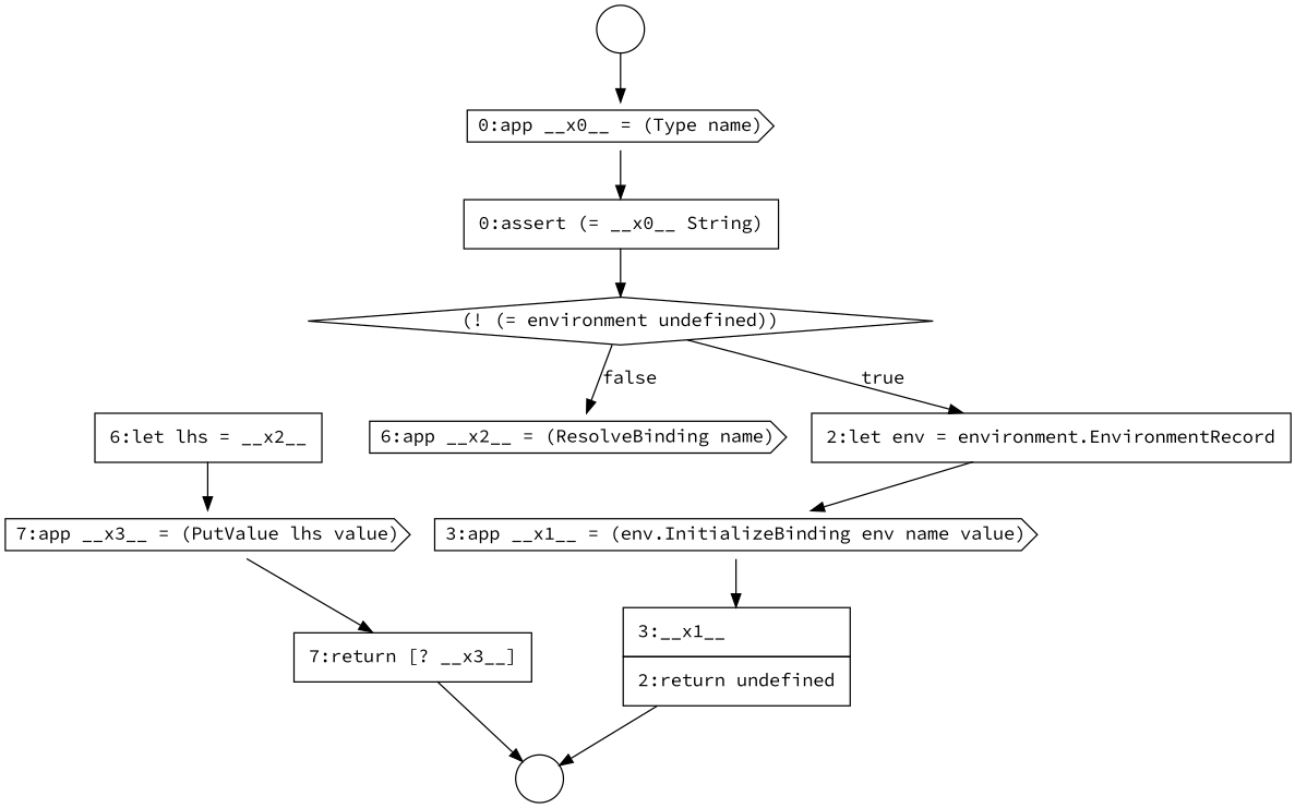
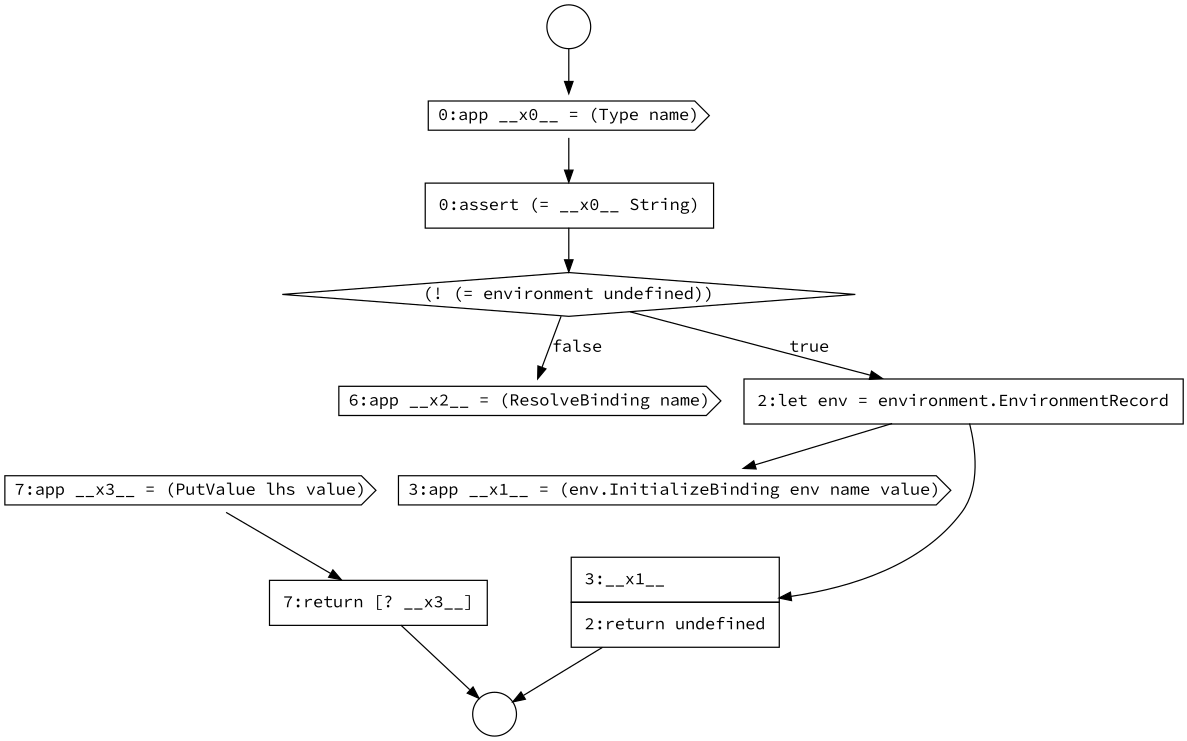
  digraph {
    fontname="Source Code Pro"
    node [color=black fillcolor=white fontname="Source Code Pro" shape=none style=filled]
    edge [color=black fontname="Source Code Pro"]
    n1 [label=<<font color="black">     <table border="0" cellborder="1" cellspacing="0" cellpadding="10">       <tr><td align="left">0:assert (= __x0__ String)</td></tr>     </table>   </font>> margin=0]
    n2 [label=<<font color="black">(! (= environment undefined))</font>> shape=diamond]
    n3 [label=<<font color="black">6:app __x2__ = (ResolveBinding name)</font>> shape=cds]
    n4 [label=<<font color="black">     <table border="0" cellborder="1" cellspacing="0" cellpadding="10">       <tr><td align="left">2:let env = environment.EnvironmentRecord</td></tr>     </table>   </font>> margin=0]
-   n5 [label=<<font color="black">     <table border="0" cellborder="1" cellspacing="0" cellpadding="10">       <tr><td align="left">6:let lhs = __x2__</td></tr>     </table>   </font>> margin=0]
    n6 [label=<<font color="black">7:app __x3__ = (PutValue lhs value)</font>> shape=cds]
    n7 [label=<<font color="black">3:app __x1__ = (env.InitializeBinding env name value)</font>> shape=cds]
    n8 [label=<<font color="black">0:app __x0__ = (Type name)</font>> shape=cds]
    n9 [label=" " shape=circle]
    n10 [label=<<font color="black">     <table border="0" cellborder="1" cellspacing="0" cellpadding="10">       <tr><td align="left">7:return [? __x3__]</td></tr>     </table>   </font>> margin=0]
    n11 [label=<<font color="black">     <table border="0" cellborder="1" cellspacing="0" cellpadding="10">       <tr><td align="left">3:__x1__</td></tr>       <tr><td align="left">2:return undefined</td></tr>     </table>   </font>> margin=0]
    n12 [label=" " shape=circle]
    n1 -> n2
    n2 -> n3 [label=<<font color="black">false</font>>]
    n2 -> n4 [label=<<font color="black">true</font>>]
    n4 -> n7
-   n5 -> n6
    n6 -> n10
-   n7 -> n11
+   n4 -> n11
    n8 -> n1
    n9 -> n8
    n10 -> n12
    n11 -> n12
  }
